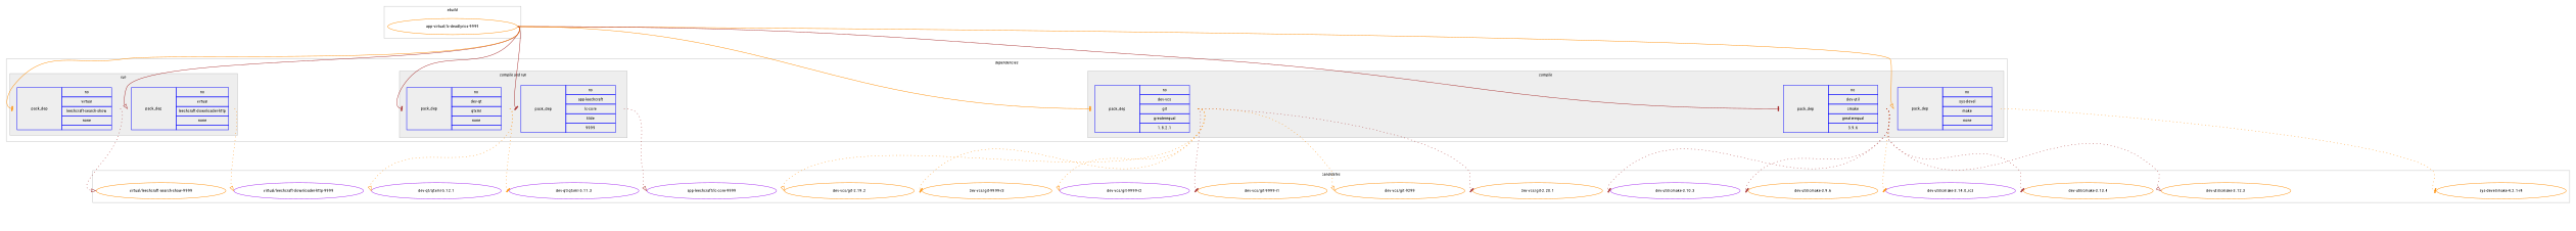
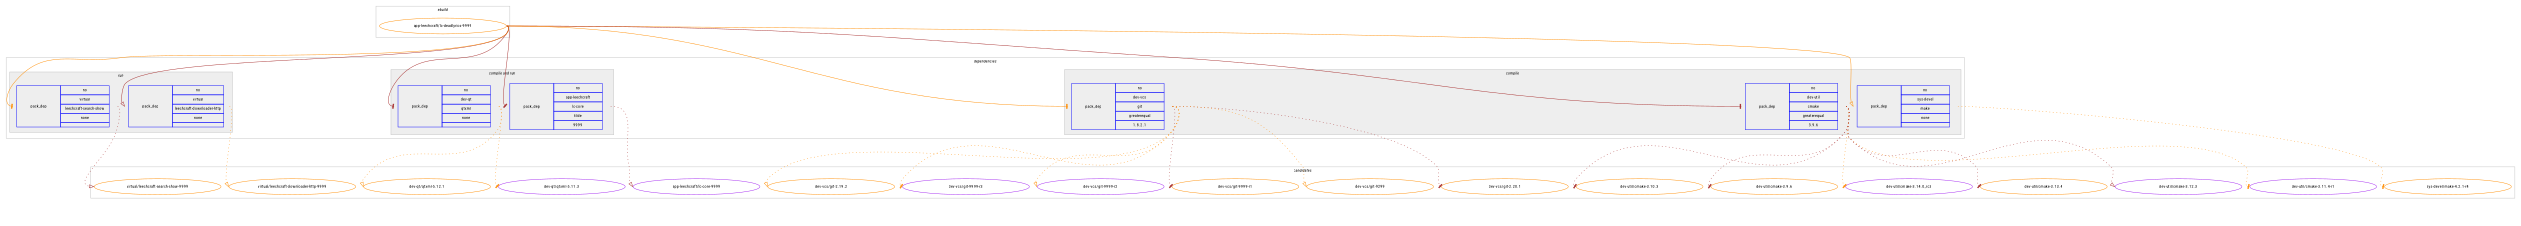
  digraph {
    compound=true
    concentrate=true
    fontname="Roboto Condensed"
    fontsize=10
    newrank=true
    rankdir=TB
    ranksep=1.5
    node [color=darkorange fontname="Roboto Condensed" fontsize=10]
    edge [arrowhead=tee color=darkorange fontname="Roboto Condensed" headport=w style=dotted tailport=e weight=100]
-   n1 [label="app-virtual/lc-deadlyrics-9999" width=4]
+   n1 [label="app-leechcraft/lc-deadlyrics-9999" width=4]
    n2 [color=blue label=<<TABLE BORDER="0" CELLBORDER="1" CELLSPACING="0" CELLPADDING="4" WIDTH="220"><TR><TD ROWSPAN="6" CELLPADDING="30">pack_dep</TD></TR><TR><TD WIDTH="110">no</TD></TR><TR><TD>sys-devel</TD></TR><TR><TD>make</TD></TR><TR><TD>none</TD></TR><TR><TD></TD></TR></TABLE>> shape=none]
    n3 [color=blue label=<<TABLE BORDER="0" CELLBORDER="1" CELLSPACING="0" CELLPADDING="4" WIDTH="220"><TR><TD ROWSPAN="6" CELLPADDING="30">pack_dep</TD></TR><TR><TD WIDTH="110">no</TD></TR><TR><TD>dev-util</TD></TR><TR><TD>cmake</TD></TR><TR><TD>greaterequal</TD></TR><TR><TD>3.9.6</TD></TR></TABLE>> shape=none]
    n4 [color=blue label=<<TABLE BORDER="0" CELLBORDER="1" CELLSPACING="0" CELLPADDING="4" WIDTH="220"><TR><TD ROWSPAN="6" CELLPADDING="30">pack_dep</TD></TR><TR><TD WIDTH="110">no</TD></TR><TR><TD>dev-vcs</TD></TR><TR><TD>git</TD></TR><TR><TD>greaterequal</TD></TR><TR><TD>1.8.2.1</TD></TR></TABLE>> shape=none]
    n5 [color=blue label=<<TABLE BORDER="0" CELLBORDER="1" CELLSPACING="0" CELLPADDING="4" WIDTH="220"><TR><TD ROWSPAN="6" CELLPADDING="30">pack_dep</TD></TR><TR><TD WIDTH="110">no</TD></TR><TR><TD>app-leechcraft</TD></TR><TR><TD>lc-core</TD></TR><TR><TD>tilde</TD></TR><TR><TD>9999</TD></TR></TABLE>> shape=none]
    n6 [color=blue label=<<TABLE BORDER="0" CELLBORDER="1" CELLSPACING="0" CELLPADDING="4" WIDTH="220"><TR><TD ROWSPAN="6" CELLPADDING="30">pack_dep</TD></TR><TR><TD WIDTH="110">no</TD></TR><TR><TD>dev-qt</TD></TR><TR><TD>qtxml</TD></TR><TR><TD>none</TD></TR><TR><TD></TD></TR></TABLE>> shape=none]
    n7 [color=blue label=<<TABLE BORDER="0" CELLBORDER="1" CELLSPACING="0" CELLPADDING="4" WIDTH="220"><TR><TD ROWSPAN="6" CELLPADDING="30">pack_dep</TD></TR><TR><TD WIDTH="110">no</TD></TR><TR><TD>virtual</TD></TR><TR><TD>leechcraft-downloader-http</TD></TR><TR><TD>none</TD></TR><TR><TD></TD></TR></TABLE>> shape=none]
    n8 [color=blue label=<<TABLE BORDER="0" CELLBORDER="1" CELLSPACING="0" CELLPADDING="4" WIDTH="220"><TR><TD ROWSPAN="6" CELLPADDING="30">pack_dep</TD></TR><TR><TD WIDTH="110">no</TD></TR><TR><TD>virtual</TD></TR><TR><TD>leechcraft-search-show</TD></TR><TR><TD>none</TD></TR><TR><TD></TD></TR></TABLE>> shape=none]
-   n9 [color=purple label="dev-util/cmake-3.10.3" width=4]
-   n11 [label="dev-util/cmake-3.12.3" width=4]
+   n9 [label="dev-util/cmake-3.10.3" width=4]
+   n10 [color=purple label="dev-util/cmake-3.11.4-r1" width=4]
+   n11 [color=purple label="dev-util/cmake-3.12.3" width=4]
    n12 [label="dev-util/cmake-3.13.4" width=4]
    n13 [color=purple label="dev-util/cmake-3.14.0_rc3" width=4]
    n14 [label="dev-util/cmake-3.9.6" width=4]
    n15 [label="dev-vcs/git-2.19.2" width=4]
    n16 [label="dev-vcs/git-2.20.1" width=4]
    n17 [label="dev-vcs/git-9299" width=4]
    n18 [label="dev-vcs/git-9999-r1" width=4]
    n19 [color=purple label="dev-vcs/git-9999-r2" width=4]
-   n20 [label="dev-vcs/git-9999-r3" width=4]
+   n20 [color=purple label="dev-vcs/git-9999-r3" width=4]
    n21 [label="sys-devel/make-4.2.1-r4" width=4]
    n22 [color=purple label="app-leechcraft/lc-core-9999" width=4]
    n23 [color=purple label="dev-qt/qtxml-5.11.3" width=4]
-   n24 [color=purple label="dev-qt/qtxml-5.12.1" width=4]
-   n25 [color=purple label="virtual/leechcraft-downloader-http-9999" width=4]
+   n24 [label="dev-qt/qtxml-5.12.1" width=4]
+   n25 [label="virtual/leechcraft-downloader-http-9999" width=4]
    n26 [label="virtual/leechcraft-search-show-9999" width=4]
    subgraph cluster_1 {
      color=gray
      label=<<i>ebuild</i>>
      rank=same
      n1
    }
    subgraph cluster_2 {
      color=gray
      label=<<i>dependencies</i>>
      subgraph cluster_3 {
        color=gray
        fillcolor="#eeeeee"
        label=<<i>compile</i>>
        style=filled
        subgraph sub_4 {
          color=gray
          fillcolor="#eeeeee"
          label=<<i>compile</i>>
          style=filled
          n2
        }
        subgraph sub_5 {
          color=gray
          fillcolor="#eeeeee"
          label=<<i>compile</i>>
          style=filled
          n3
        }
        subgraph sub_6 {
          color=gray
          fillcolor="#eeeeee"
          label=<<i>compile</i>>
          style=filled
          n4
        }
      }
      subgraph cluster_7 {
        color=gray
        fillcolor="#eeeeee"
        label=<<i>compile and run</i>>
        style=filled
        subgraph sub_8 {
          color=gray
          fillcolor="#eeeeee"
          label=<<i>compile and run</i>>
          style=filled
          n5
        }
        subgraph sub_9 {
          color=gray
          fillcolor="#eeeeee"
          label=<<i>compile and run</i>>
          style=filled
          n6
        }
      }
      subgraph cluster_10 {
        color=gray
        fillcolor="#eeeeee"
        label=<<i>run</i>>
        style=filled
        subgraph sub_11 {
          color=gray
          fillcolor="#eeeeee"
          label=<<i>run</i>>
          style=filled
          n7
        }
        subgraph sub_12 {
          color=gray
          fillcolor="#eeeeee"
          label=<<i>run</i>>
          style=filled
          n8
        }
      }
    }
    subgraph cluster_13 {
      color=gray
      label=<<i>candidates</i>>
      rank=same
      subgraph sub_14 {
        color=black
        label=<<i>candidates</i>>
        nodesep=1
        rank=same
        n9
+       n10
        n11
        n12
        n13
        n14
      }
      subgraph sub_15 {
        color=black
        label=<<i>candidates</i>>
        nodesep=1
        rank=same
        n15
        n16
        n17
        n18
        n19
        n20
      }
      subgraph sub_16 {
        color=black
        label=<<i>candidates</i>>
        nodesep=1
        rank=same
        n21
      }
      subgraph sub_17 {
        color=black
        label=<<i>candidates</i>>
        nodesep=1
        rank=same
        n22
      }
      subgraph sub_18 {
        color=black
        label=<<i>candidates</i>>
        nodesep=1
        rank=same
        n23
        n24
      }
      subgraph sub_19 {
        color=black
        label=<<i>candidates</i>>
        nodesep=1
        rank=same
        n25
      }
      subgraph sub_20 {
        color=black
        label=<<i>candidates</i>>
        nodesep=1
        rank=same
        n26
      }
    }
    n1 -> n2 [arrowhead=onormal style=solid weight=20]
    n1 -> n3 [color=brown style=solid weight=20]
    n1 -> n4 [style=solid weight=20]
    n1 -> n5 [color=brown style=solid weight=20]
    n1 -> n6 [color=brown style=solid weight=20]
    n1 -> n7 [arrowhead=onormal color=brown style=solid weight=20]
    n1 -> n8 [style=solid weight=20]
    n2 -> n21
    n3 -> n9 [color=brown]
+   n3 -> n10
    n3 -> n11 [arrowhead=onormal color=brown]
    n3 -> n12 [color=brown]
    n3 -> n13
    n3 -> n14 [color=brown]
    n4 -> n15 [arrowhead=onormal]
    n4 -> n16 [color=brown]
    n4 -> n17 [arrowhead=onormal]
    n4 -> n18 [color=brown]
    n4 -> n19 [arrowhead=onormal]
    n4 -> n20
    n5 -> n22 [arrowhead=onormal color=brown]
    n6 -> n23
    n6 -> n24 [arrowhead=onormal]
    n7 -> n25 [arrowhead=onormal]
    n8 -> n26 [arrowhead=onormal color=brown]
  }
